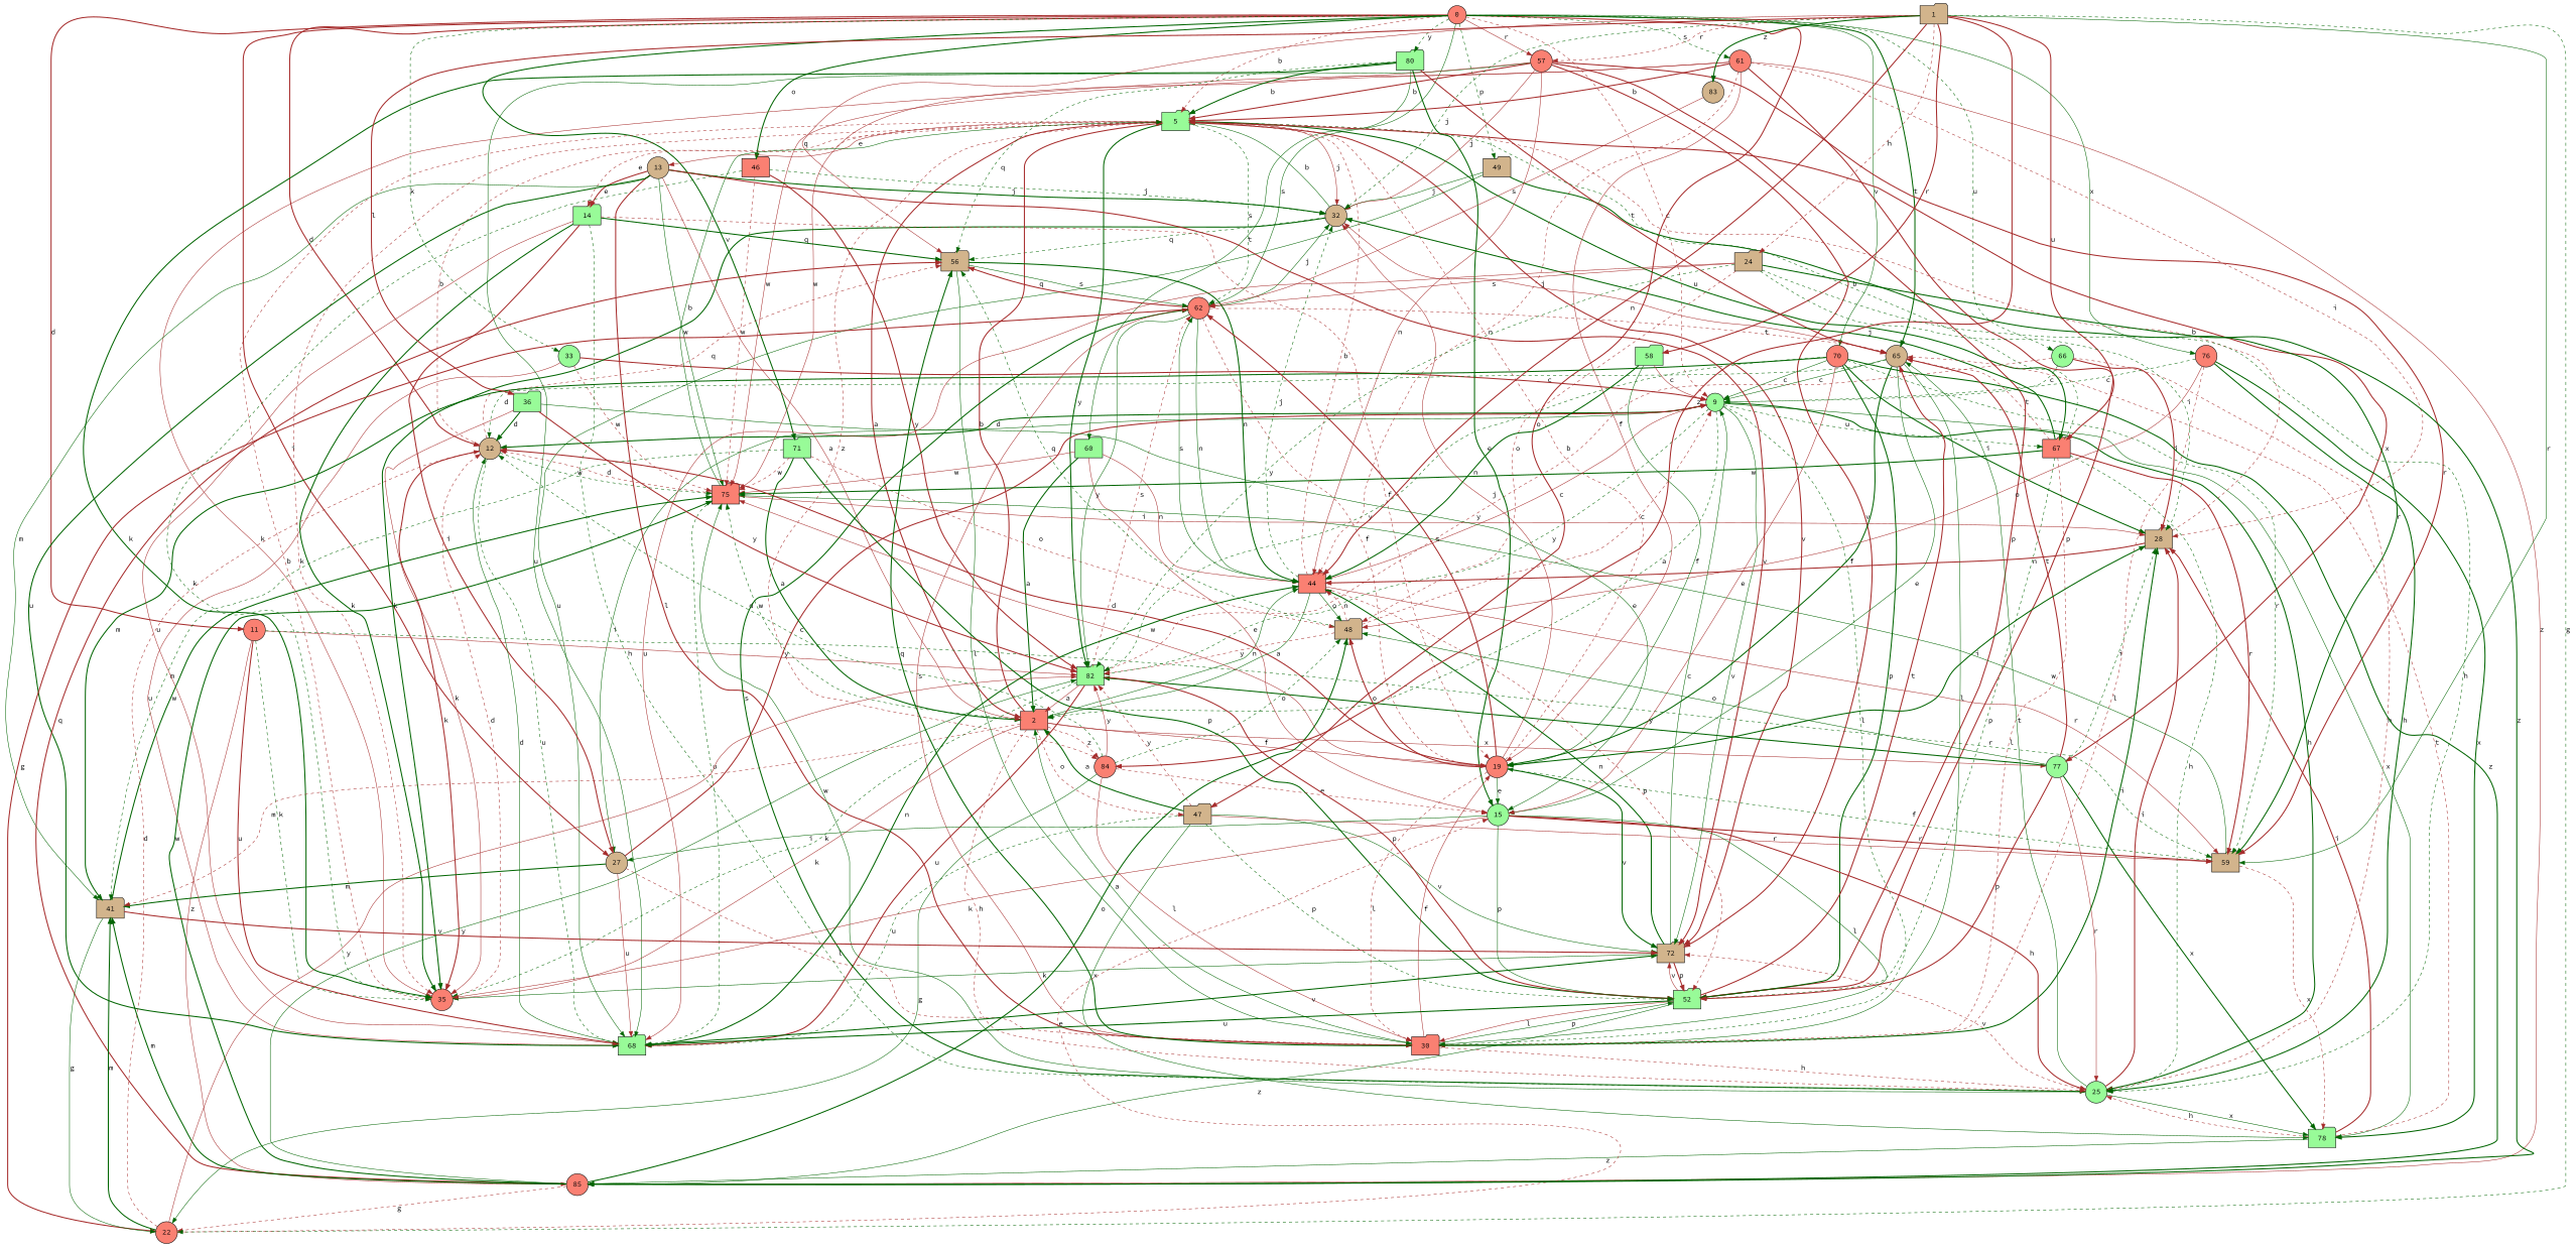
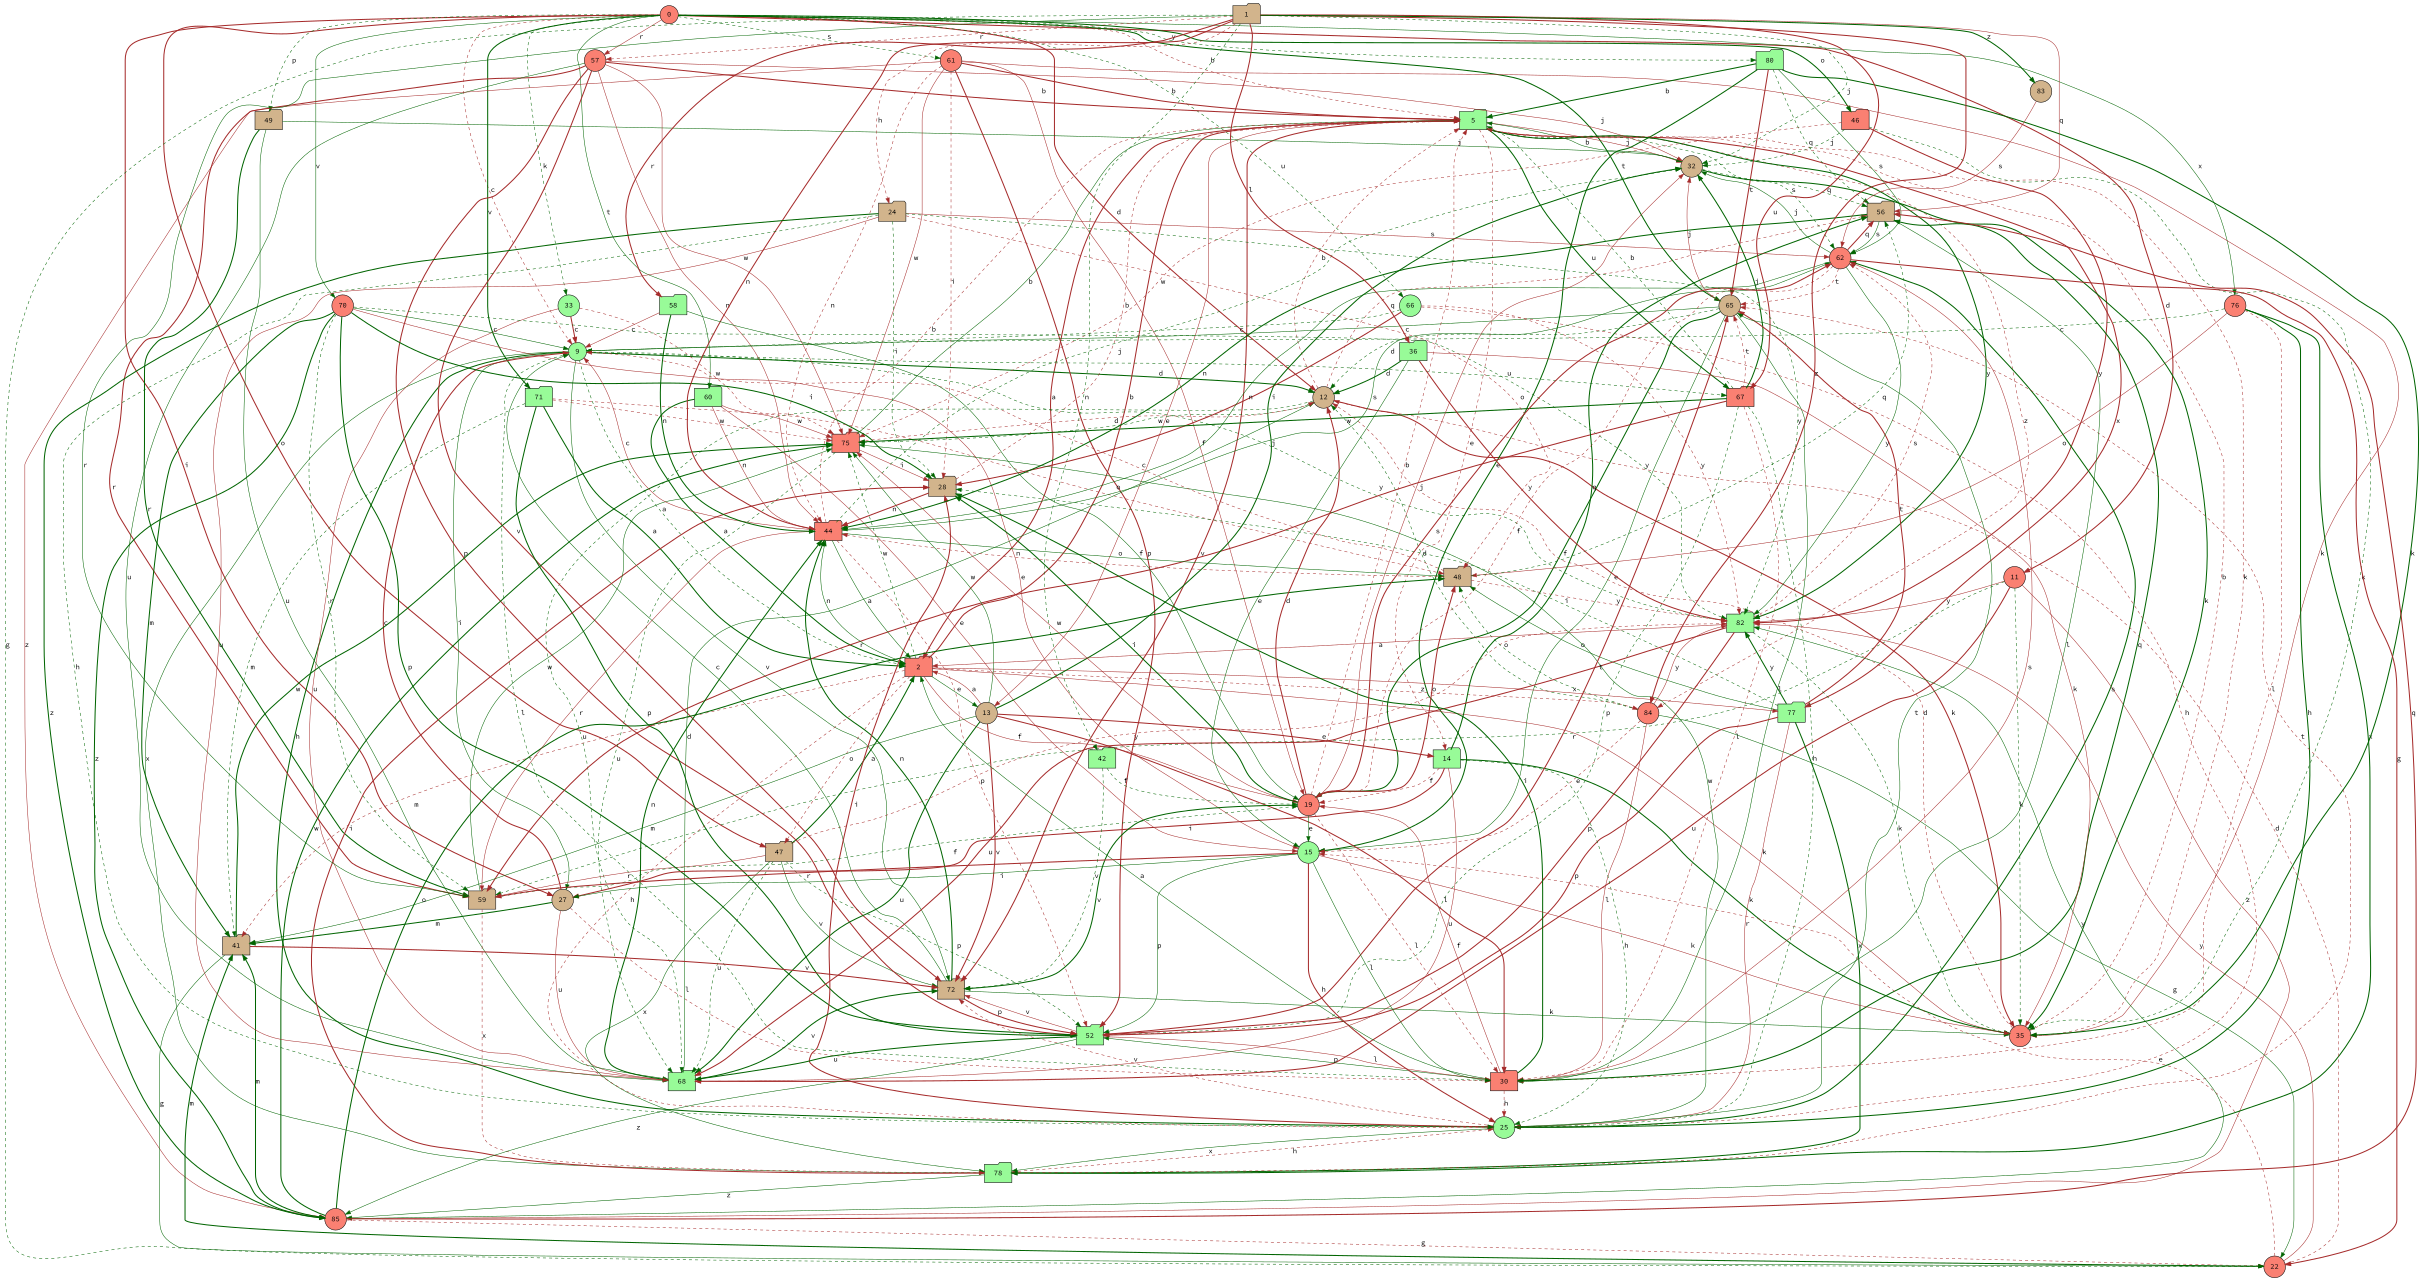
  strict digraph {
    fontname="Source Code Pro"
    node [fillcolor=salmon fontname="Source Code Pro" shape=folder style=filled]
    edge [color=darkgreen fontname="Source Code Pro" style=bold]
    0 [shape=circle]
    5 [fillcolor=palegreen]
    9 [fillcolor=palegreen shape=circle]
    11 [shape=circle]
    12 [fillcolor=tan shape=circle]
    27 [fillcolor=tan shape=circle]
    33 [fillcolor=palegreen shape=circle]
    46
    47 [fillcolor=tan]
    49 [fillcolor=tan]
    57 [shape=circle]
    61 [shape=circle]
    n13 [fillcolor=palegreen label=60]
    65 [fillcolor=tan shape=circle]
    66 [fillcolor=palegreen shape=circle]
    70 [shape=circle]
    71 [fillcolor=palegreen]
    76 [shape=circle]
    80 [fillcolor=palegreen]
    32 [fillcolor=tan shape=circle]
    67
    84 [shape=circle]
    2
    13 [fillcolor=tan shape=circle]
    35 [shape=circle]
-   77 [fillcolor=palegreen shape=circle]
+   77 [fillcolor=palegreen]
    14 [fillcolor=palegreen]
    62 [shape=circle]
    72 [fillcolor=tan]
    82 [fillcolor=palegreen]
    25 [fillcolor=palegreen shape=circle]
    n32 [label=30]
    78 [fillcolor=palegreen]
    59 [fillcolor=tan]
    68 [fillcolor=palegreen]
    85 [shape=circle]
    56 [fillcolor=tan]
    75
    41 [fillcolor=tan]
    52 [fillcolor=palegreen]
    44
    19 [shape=circle]
    28 [fillcolor=tan]
    15 [fillcolor=palegreen shape=circle]
    48 [fillcolor=tan]
    1 [fillcolor=tan]
    22 [shape=circle]
    24 [fillcolor=tan]
    36 [fillcolor=palegreen]
+   42 [fillcolor=palegreen]
    58 [fillcolor=palegreen]
    83 [fillcolor=tan shape=circle]
    0 -> 5 [color=brown label=b style=dashed]
    0 -> 9 [color=brown label=c style=dashed]
    0 -> 11 [color=brown label=d]
    0 -> 12 [color=brown label=d]
    0 -> 27 [color=brown label=i]
    0 -> 33 [label=k style=dashed]
    0 -> 46 [label=o]
    0 -> 47 [color=brown label=o]
    0 -> 49 [label=p style=dashed]
    0 -> 57 [color=brown label=r style=solid]
    0 -> 61 [label=s style=dashed]
    0 -> n13 [label=t style=solid]
    0 -> 65 [label=t]
    0 -> 66 [label=u style=dashed]
    0 -> 70 [label=v style=solid]
    0 -> 71 [label=v]
    0 -> 76 [label=x style=solid]
    0 -> 80 [label=y style=dashed]
    5 -> 32 [color=brown label=j style=solid]
    5 -> 67 [label=u]
    5 -> 84 [color=brown label=z style=dashed]
    5 -> 2 [color=brown label=a]
    5 -> 13 [color=brown label=e style=solid]
    5 -> 35 [color=brown label=k style=dashed]
    5 -> 77 [color=brown label=x]
    5 -> 14 [color=brown label=e style=dashed]
    5 -> 62 [label=s style=dashed]
    5 -> 72 [color=brown label=v]
    5 -> 82 [label=y]
    9 -> 12 [label=d]
    9 -> 27 [label=i style=solid]
    9 -> 67 [label=u style=dashed]
    9 -> 2 [label=a style=dashed]
    9 -> 72 [label=v style=solid]
    9 -> 82 [label=y style=dashed]
    9 -> 25 [label=h]
    9 -> n32 [label=l style=dashed]
    9 -> 78 [label=x style=solid]
    11 -> 35 [label=k style=dashed]
    11 -> 82 [color=brown label=y style=solid]
    11 -> 59 [label=r style=dashed]
    11 -> 68 [color=brown label=u]
    11 -> 85 [color=brown label=z style=solid]
    12 -> 5 [color=brown label=b style=dashed]
    12 -> 35 [color=brown label=k]
    12 -> 68 [label=u style=dashed]
    12 -> 56 [color=brown label=q style=dashed]
    12 -> 75 [label=w style=dashed]
    27 -> 9 [color=brown label=c]
    27 -> n32 [color=brown label=l style=dashed]
    27 -> 68 [color=brown label=u style=solid]
    27 -> 41 [label=m]
    33 -> 9 [color=brown label=c]
    33 -> 68 [color=brown label=u style=solid]
    33 -> 75 [color=brown label=w style=dashed]
    46 -> 32 [label=j style=dashed]
    46 -> 35 [label=k style=dashed]
    46 -> 82 [color=brown label=y]
    46 -> 75 [color=brown label=w style=dashed]
    47 -> 2 [label=a]
    47 -> 72 [label=v style=solid]
    47 -> 82 [color=brown label=y style=dashed]
    47 -> 78 [label=x style=solid]
    47 -> 59 [color=brown label=r style=solid]
    47 -> 68 [label=u style=dashed]
    47 -> 52 [label=p style=dashed]
    49 -> 32 [label=j style=solid]
    49 -> 59 [label=r]
    49 -> 68 [label=u style=solid]
    57 -> 5 [color=brown label=b]
    57 -> 32 [color=brown label=j style=solid]
    57 -> 72 [color=brown label=v]
    57 -> 59 [color=brown label=r]
    57 -> 68 [label=u style=solid]
    57 -> 75 [color=brown label=w style=solid]
    57 -> 52 [color=brown label=p]
    57 -> 44 [color=brown label=n style=solid]
    61 -> 5 [color=brown label=b]
    61 -> 35 [color=brown label=k style=solid]
    61 -> 85 [color=brown label=z style=solid]
    61 -> 75 [color=brown label=w style=solid]
    61 -> 52 [color=brown label=p]
    61 -> 44 [color=brown label=n style=dashed]
    61 -> 19 [color=brown label=f style=solid]
    61 -> 28 [color=brown label=i style=dashed]
    n13 -> 2 [label=a]
    n13 -> 75 [color=brown label=w style=solid]
    n13 -> 44 [color=brown label=n style=solid]
    n13 -> 15 [color=brown label=e style=solid]
    65 -> 9 [label=c style=solid]
    65 -> 12 [label=d style=dashed]
    65 -> 32 [color=brown label=j style=solid]
    65 -> n32 [label=l style=solid]
    65 -> 19 [label=f]
    65 -> 15 [label=e style=solid]
    66 -> 9 [label=c style=dashed]
    66 -> 82 [color=brown label=y style=dashed]
    66 -> 25 [color=brown label=h style=dashed]
    66 -> 28 [color=brown label=i]
    70 -> 9 [label=c style=solid]
    70 -> 82 [label=y style=dashed]
    70 -> 59 [label=r style=dashed]
    70 -> 85 [label=z]
    70 -> 41 [label=m]
    70 -> 52 [label=p]
    70 -> 28 [label=i]
    70 -> 15 [color=brown label=e style=solid]
    71 -> 2 [label=a]
    71 -> 75 [color=brown label=w style=dashed]
    71 -> 41 [label=m style=dashed]
    71 -> 52 [label=p]
    71 -> 48 [color=brown label=o style=dashed]
    76 -> 9 [label=c style=dashed]
    76 -> 25 [label=h]
    76 -> n32 [color=brown label=l style=dashed]
    76 -> 78 [label=x]
    76 -> 48 [color=brown label=o style=solid]
    80 -> 5 [label=b]
    80 -> 65 [color=brown label=t]
    80 -> 35 [label=k]
    80 -> 62 [label=s style=solid]
    80 -> 56 [label=q style=dashed]
    80 -> 15 [label=e]
    32 -> 5 [label=b style=solid]
    32 -> 35 [label=k]
    32 -> 56 [label=q style=dashed]
    67 -> 5 [label=b style=dashed]
    67 -> 65 [color=brown label=t style=dashed]
    67 -> 32 [label=j]
    67 -> 25 [label=h style=dashed]
    67 -> n32 [color=brown label=l style=dashed]
    67 -> 59 [color=brown label=r]
    67 -> 75 [label=w]
    67 -> 52 [label=p style=dashed]
    84 -> 12 [label=d style=dashed]
    84 -> 82 [color=brown label=y style=solid]
    84 -> n32 [color=brown label=l style=solid]
    84 -> 15 [color=brown label=e style=dashed]
    84 -> 48 [label=o style=dashed]
    84 -> 22 [label=g style=solid]
    2 -> 5 [color=brown label=b]
    2 -> 47 [color=brown label=o style=dashed]
    2 -> 84 [color=brown label=z style=dashed]
+   2 -> 13 [label=e style=solid]
    2 -> 35 [color=brown label=k style=solid]
    2 -> 77 [color=brown label=x style=solid]
    2 -> 25 [color=brown label=h style=dashed]
    2 -> 75 [label=w style=dashed]
    2 -> 41 [color=brown label=m style=dashed]
    2 -> 44 [label=n style=solid]
    2 -> 19 [color=brown label=f style=solid]
    13 -> 32 [label=j]
    13 -> 2 [color=brown label=a style=solid]
    13 -> 14 [color=brown label=e]
    13 -> 72 [color=brown label=v]
    13 -> n32 [color=brown label=l]
    13 -> 68 [label=u]
    13 -> 75 [label=w style=solid]
    13 -> 41 [label=m style=solid]
    35 -> 5 [color=brown label=b style=dashed]
    35 -> 12 [color=brown label=d style=dashed]
    77 -> 65 [color=brown label=t]
    77 -> 82 [label=y]
    77 -> 25 [color=brown label=r style=solid]
    77 -> 78 [label=x]
    77 -> 52 [color=brown label=p]
    77 -> 28 [label=i style=dashed]
    77 -> 48 [label=o style=solid]
    14 -> 27 [color=brown label=i]
    14 -> 35 [label=k]
    14 -> 25 [label=h style=dashed]
    14 -> 68 [color=brown label=u style=solid]
    14 -> 56 [label=q]
    14 -> 19 [color=brown label=f style=dashed]
    62 -> 65 [color=brown label=t style=dashed]
    62 -> 32 [label=j style=solid]
    62 -> 82 [label=y style=solid]
    62 -> 56 [color=brown label=q]
    62 -> 44 [label=n style=solid]
    62 -> 19 [color=brown label=f style=dashed]
    62 -> 22 [color=brown label=g]
    72 -> 9 [label=c style=solid]
    72 -> 35 [label=k style=solid]
    72 -> 52 [color=brown label=p]
    72 -> 44 [label=n]
    82 -> 2 [color=brown label=a style=solid]
    82 -> 35 [label=k style=dashed]
    82 -> 62 [color=brown label=s style=dashed]
    82 -> 68 [color=brown label=u]
    82 -> 52 [color=brown label=p]
    25 -> 65 [label=t style=solid]
    25 -> 62 [label=s]
    25 -> 72 [color=brown label=v style=dashed]
    25 -> 78 [label=x style=solid]
    25 -> 75 [label=w style=solid]
    25 -> 28 [color=brown label=i]
    n32 -> 2 [label=a style=solid]
    n32 -> 62 [color=brown label=s style=solid]
    n32 -> 25 [color=brown label=h style=dashed]
    n32 -> 56 [label=q]
    n32 -> 52 [label=p style=solid]
    n32 -> 19 [color=brown label=f style=solid]
    n32 -> 28 [label=i]
    78 -> 65 [color=brown label=t style=dashed]
    78 -> 25 [color=brown label=h style=dashed]
    78 -> 85 [label=z style=solid]
    78 -> 28 [color=brown label=i]
    59 -> 78 [color=brown label=x style=dashed]
    59 -> 75 [label=w style=solid]
    59 -> 19 [label=f style=dashed]
    68 -> 12 [label=d style=solid]
    68 -> 72 [label=v]
    68 -> 44 [label=n]
    85 -> 82 [label=y style=solid]
    85 -> 56 [color=brown label=q]
    85 -> 75 [label=w]
    85 -> 41 [label=m]
    85 -> 48 [label=o]
    85 -> 22 [color=brown label=g style=dashed]
    56 -> 62 [label=s style=solid]
    56 -> n32 [label=l style=solid]
    56 -> 44 [label=n]
    75 -> 5 [label=b style=solid]
    75 -> 12 [color=brown label=d style=dashed]
    75 -> 68 [label=u style=dashed]
    75 -> 28 [color=brown label=i style=solid]
    41 -> 72 [color=brown label=v]
    41 -> 75 [label=w]
    41 -> 22 [label=g style=solid]
    52 -> 65 [color=brown label=t]
    52 -> 72 [color=brown label=v style=solid]
    52 -> n32 [color=brown label=l style=solid]
    52 -> 68 [label=u]
    52 -> 85 [label=z style=solid]
    44 -> 5 [color=brown label=b style=dashed]
    44 -> 9 [color=brown label=c style=solid]
    44 -> 32 [label=j style=dashed]
    44 -> 2 [label=a style=solid]
    44 -> 62 [label=s style=solid]
    44 -> 59 [color=brown label=r style=solid]
    44 -> 52 [color=brown label=p style=dashed]
    44 -> 48 [label=o style=solid]
    19 -> 5 [color=brown label=b style=dashed]
    19 -> 12 [color=brown label=d]
    19 -> 32 [color=brown label=j style=solid]
    19 -> 62 [color=brown label=s]
    19 -> 72 [label=v]
    19 -> n32 [color=brown label=l style=dashed]
    19 -> 75 [color=brown label=w style=solid]
    19 -> 28 [label=i]
    19 -> 15 [label=e style=solid]
    19 -> 48 [color=brown label=o]
    28 -> 5 [color=brown label=b style=dashed]
    28 -> 44 [color=brown label=n]
    15 -> 27 [label=i style=solid]
    15 -> 35 [color=brown label=k style=solid]
    15 -> 25 [color=brown label=h]
    15 -> n32 [label=l style=solid]
    15 -> 59 [color=brown label=r]
    15 -> 52 [label=p style=solid]
    48 -> 9 [color=brown label=c style=dashed]
    48 -> 82 [color=brown label=y style=dashed]
    48 -> 56 [label=q style=dashed]
    48 -> 44 [color=brown label=n style=dashed]
    1 -> 57 [color=brown label=r style=dashed]
    1 -> 32 [label=j style=dashed]
    1 -> 67 [color=brown label=u]
    1 -> 84 [color=brown label=z]
    1 -> 59 [label=r style=solid]
    1 -> 56 [color=brown label=q style=solid]
    1 -> 44 [color=brown label=n]
    1 -> 22 [label=g style=dashed]
    1 -> 24 [color=brown label=h style=dashed]
    1 -> 36 [color=brown label=l]
+   1 -> 42 [label=n style=dashed]
    1 -> 58 [color=brown label=r]
    1 -> 83 [label=z]
    22 -> 12 [color=brown label=d style=dashed]
    22 -> 82 [color=brown label=y style=solid]
    22 -> 41 [label=m]
    22 -> 15 [color=brown label=e style=dashed]
    24 -> 62 [color=brown label=s style=solid]
    24 -> 82 [label=y style=dashed]
    24 -> 25 [label=h style=dashed]
    24 -> 68 [color=brown label=u style=solid]
    24 -> 85 [label=z]
    24 -> 28 [label=i style=dashed]
    24 -> 48 [color=brown label=o style=dashed]
    36 -> 12 [label=d]
    36 -> 35 [color=brown label=k style=solid]
    36 -> 82 [color=brown label=y]
    36 -> 15 [label=e style=solid]
+   42 -> 72 [label=v style=dashed]
+   42 -> 19 [label=f style=dashed]
    58 -> 9 [color=brown label=c style=solid]
    58 -> 44 [label=n]
    58 -> 19 [label=f style=solid]
    83 -> 62 [color=brown label=s style=solid]
  }
